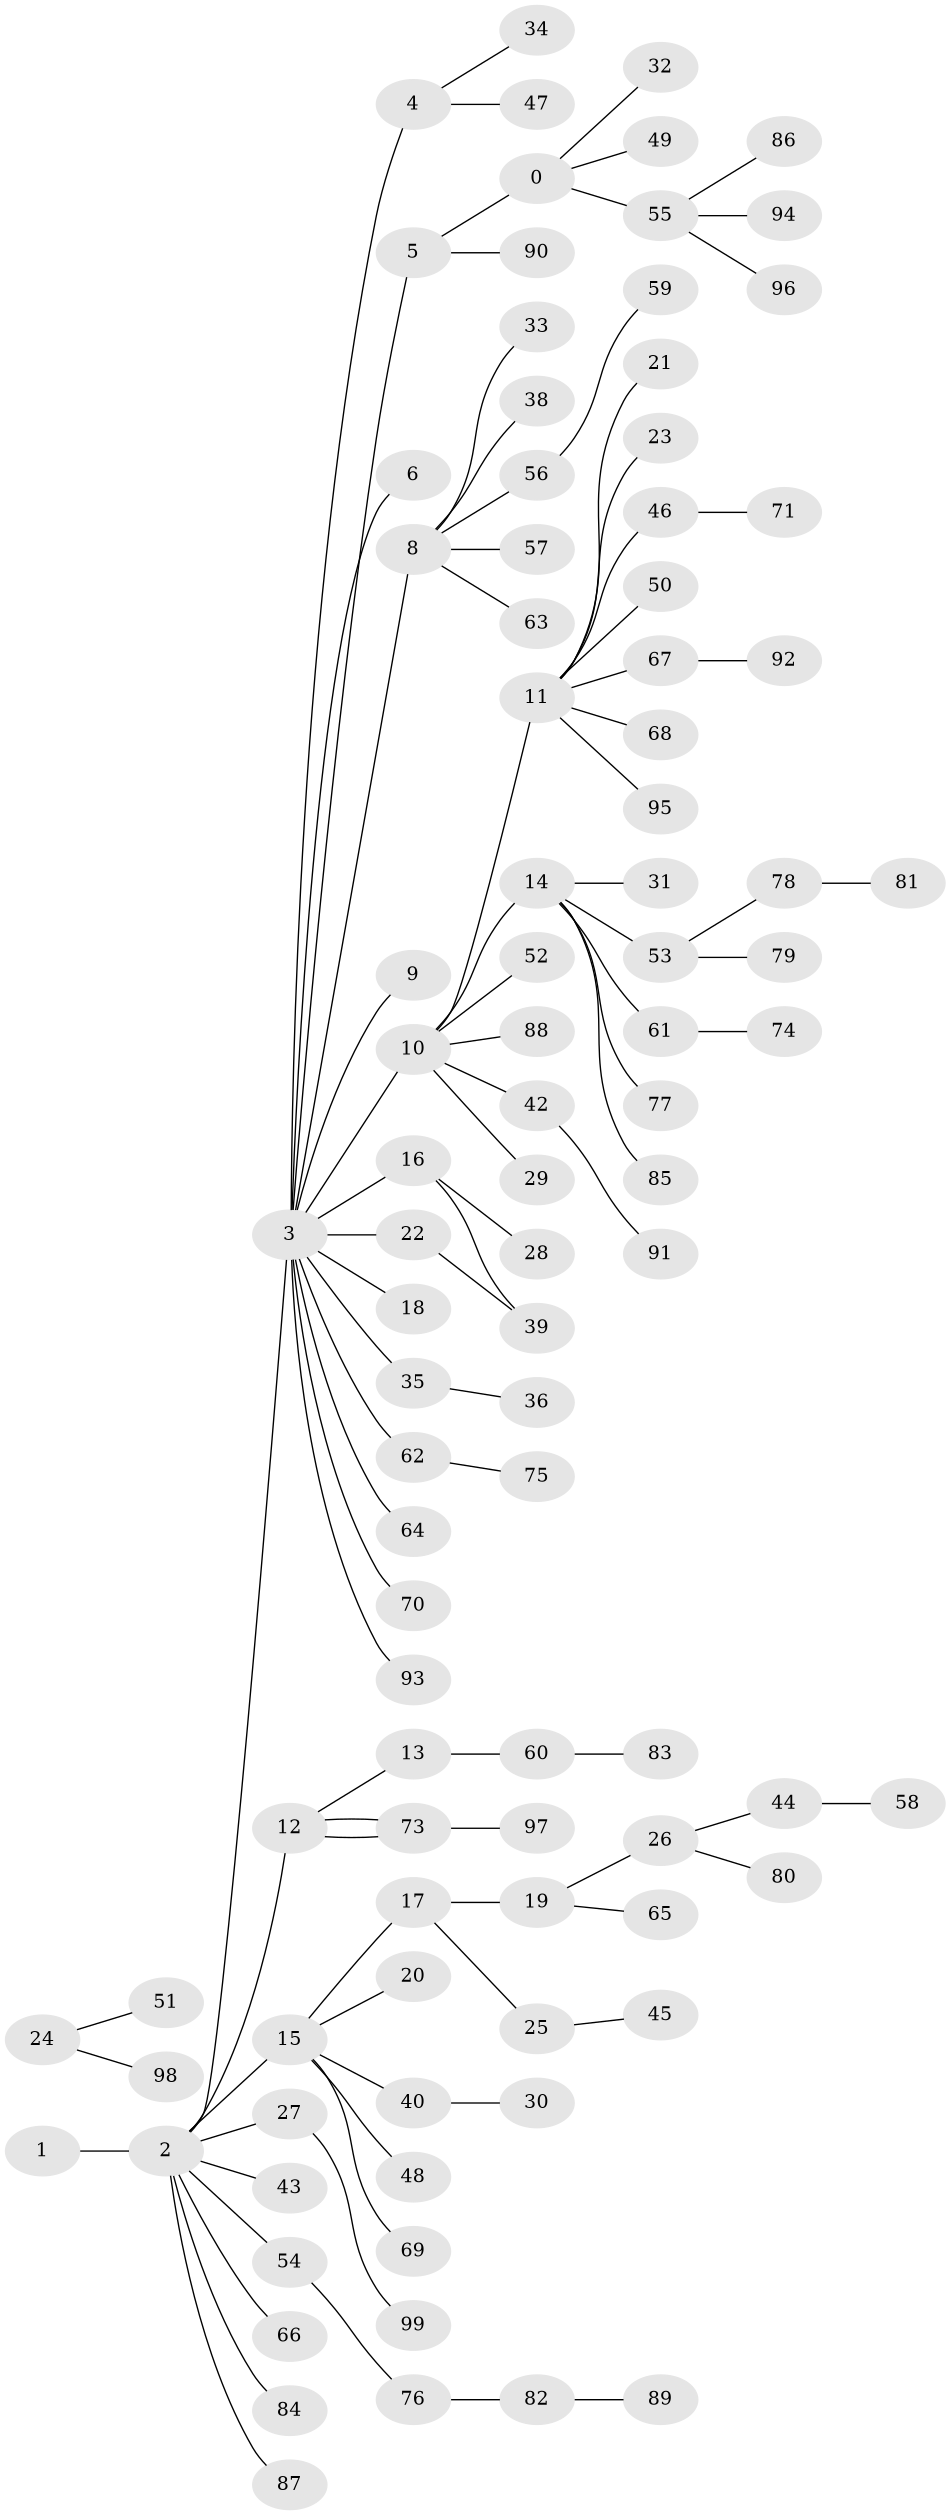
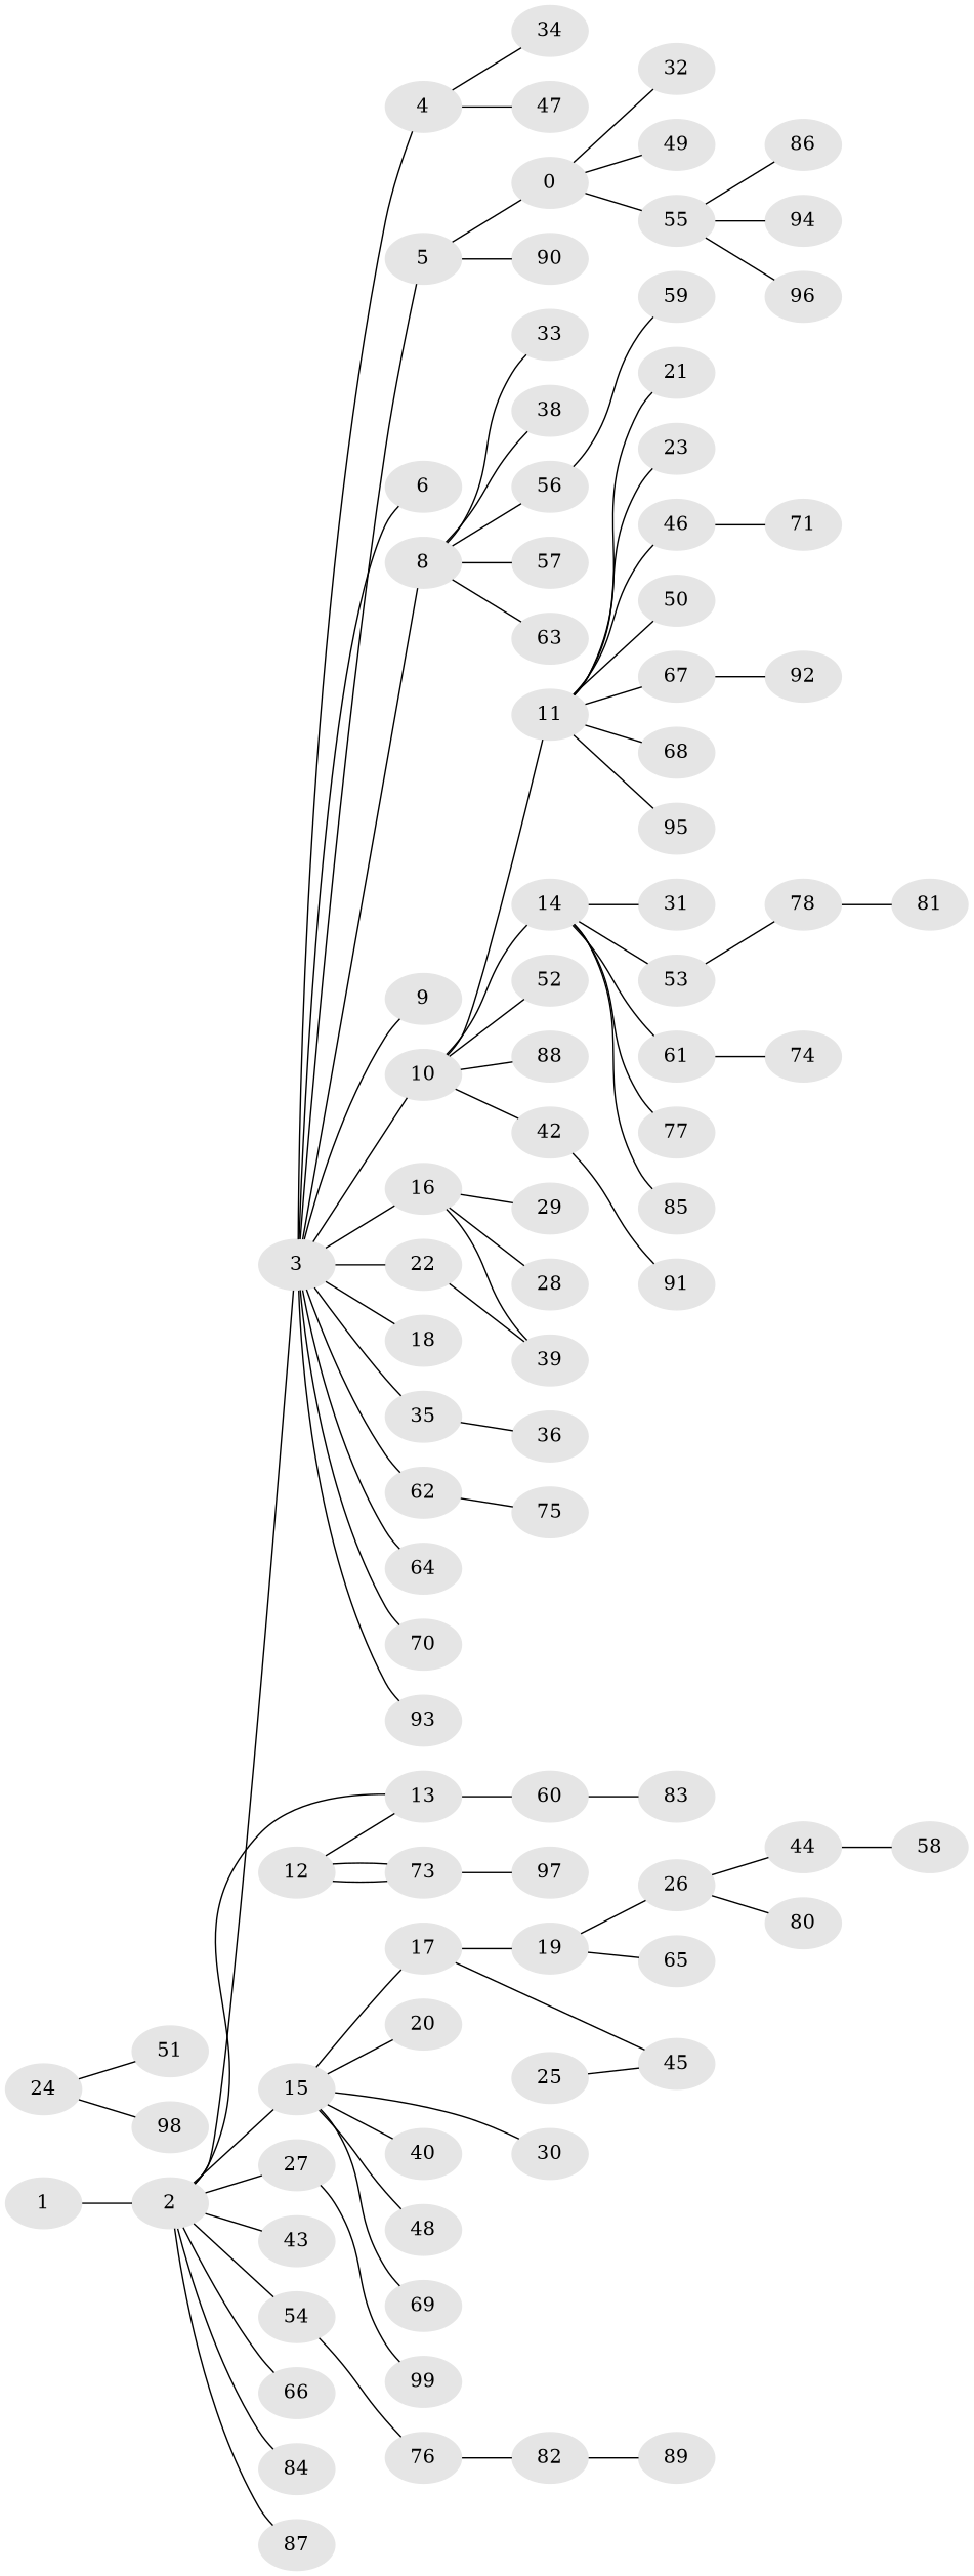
  graph {
    rankdir=LR
    node [color=gray90 style=filled]
    1
    2
    3
    12
    15
    27
    43
    54
    66
    84
    87
    4
    5
    6
    8
    9
    10
    16
    18
    22
    35
    62
    64
    70
    93
    13
    73
    17
    20
    30
    40
    48
    69
    99
    76
    34
    47
    n38 [label=0]
    90
    33
    38
    56
    57
    63
    11
    14
    52
    88
    42
    28
    29
    39
    36
    75
    32
    49
    55
    24
    51
    98
    86
    94
    96
    59
    21
    23
    46
    50
    67
    68
    95
    31
    53
    61
    77
    85
    71
    92
    60
    97
    83
    78
-   79
    74
    19
    25
    91
    26
    65
    45
    44
    80
    58
    81
    82
    89
    1 -- 2
    2 -- 3
-   2 -- 12
+   2 -- 13
    2 -- 15
    2 -- 27
    2 -- 43
    2 -- 54
    2 -- 66
    2 -- 84
    2 -- 87
    3 -- 4
    3 -- 5
    3 -- 6
    3 -- 8
    3 -- 9
    3 -- 10
    3 -- 16
    3 -- 18
    3 -- 22
    3 -- 35
    3 -- 62
    3 -- 64
    3 -- 70
    3 -- 93
    12 -- 13
    12 -- 73
    12 -- 73
    15 -- 17
    15 -- 20
-   40 -- 30
+   15 -- 30
    15 -- 40
    15 -- 48
    15 -- 69
    27 -- 99
    54 -- 76
    4 -- 34
    4 -- 47
    5 -- n38
    5 -- 90
    8 -- 33
    8 -- 38
    8 -- 56
    8 -- 57
    8 -- 63
    10 -- 11
    10 -- 14
    10 -- 52
    10 -- 88
    10 -- 42
    16 -- 28
-   10 -- 29
+   16 -- 29
    16 -- 39
    22 -- 39
    35 -- 36
    62 -- 75
    13 -- 60
    73 -- 97
    17 -- 19
-   17 -- 25
+   17 -- 45
    76 -- 82
    n38 -- 32
    n38 -- 49
    n38 -- 55
    56 -- 59
    11 -- 21
    11 -- 23
    11 -- 46
    11 -- 50
    11 -- 67
    11 -- 68
    11 -- 95
    14 -- 31
    14 -- 53
    14 -- 61
    14 -- 77
    14 -- 85
    42 -- 91
    55 -- 86
    55 -- 94
    55 -- 96
    24 -- 51
    24 -- 98
    46 -- 71
    67 -- 92
    53 -- 78
-   53 -- 79
    61 -- 74
    60 -- 83
    78 -- 81
    19 -- 26
    19 -- 65
    25 -- 45
    26 -- 44
    26 -- 80
    44 -- 58
    82 -- 89
  }
